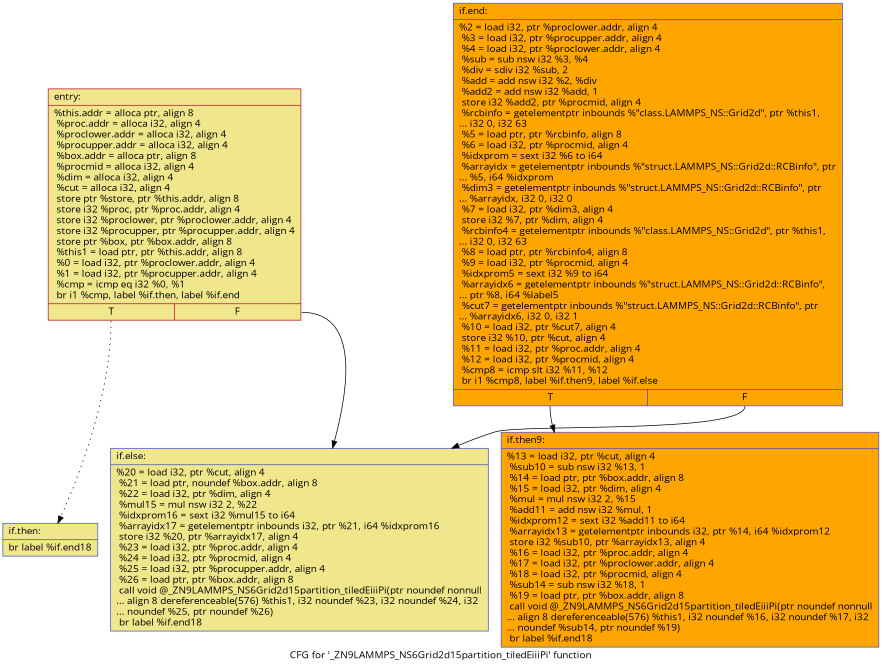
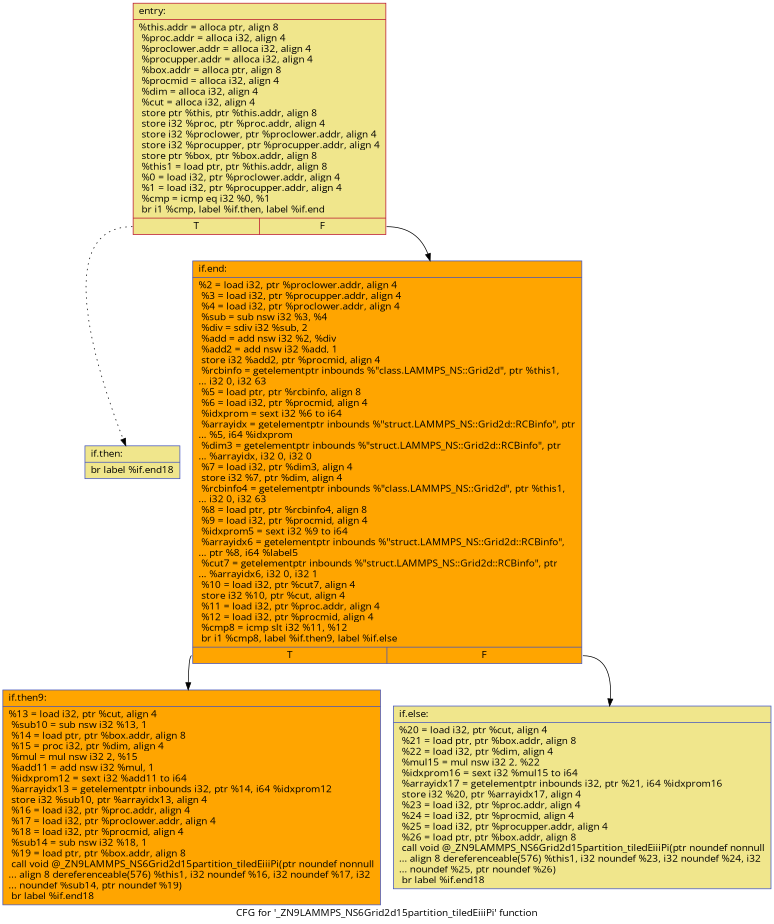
  digraph {
    fontname="Open Sans"
    label="CFG for '_ZN9LAMMPS_NS6Grid2d15partition_tiledEiiiPi' function"
    node [color="#3d50c3ff" fillcolor=khaki fontname="Open Sans" shape=record style=filled]
    edge [fontname="Open Sans" style=solid tailport=s0]
-   n1 [color="#b70d28ff" label="{entry:\l|  %this.addr = alloca ptr, align 8\l  %proc.addr = alloca i32, align 4\l  %proclower.addr = alloca i32, align 4\l  %procupper.addr = alloca i32, align 4\l  %box.addr = alloca ptr, align 8\l  %procmid = alloca i32, align 4\l  %dim = alloca i32, align 4\l  %cut = alloca i32, align 4\l  store ptr %store, ptr %this.addr, align 8\l  store i32 %proc, ptr %proc.addr, align 4\l  store i32 %proclower, ptr %proclower.addr, align 4\l  store i32 %procupper, ptr %procupper.addr, align 4\l  store ptr %box, ptr %box.addr, align 8\l  %this1 = load ptr, ptr %this.addr, align 8\l  %0 = load i32, ptr %proclower.addr, align 4\l  %1 = load i32, ptr %procupper.addr, align 4\l  %cmp = icmp eq i32 %0, %1\l  br i1 %cmp, label %if.then, label %if.end\l|{<s0>T|<s1>F}}"]
+   n1 [color="#b70d28ff" label="{entry:\l|  %this.addr = alloca ptr, align 8\l  %proc.addr = alloca i32, align 4\l  %proclower.addr = alloca i32, align 4\l  %procupper.addr = alloca i32, align 4\l  %box.addr = alloca ptr, align 8\l  %procmid = alloca i32, align 4\l  %dim = alloca i32, align 4\l  %cut = alloca i32, align 4\l  store ptr %this, ptr %this.addr, align 8\l  store i32 %proc, ptr %proc.addr, align 4\l  store i32 %proclower, ptr %proclower.addr, align 4\l  store i32 %procupper, ptr %procupper.addr, align 4\l  store ptr %box, ptr %box.addr, align 8\l  %this1 = load ptr, ptr %this.addr, align 8\l  %0 = load i32, ptr %proclower.addr, align 4\l  %1 = load i32, ptr %procupper.addr, align 4\l  %cmp = icmp eq i32 %0, %1\l  br i1 %cmp, label %if.then, label %if.end\l|{<s0>T|<s1>F}}"]
    n2 [label="{if.then:\l|  br label %if.end18\l}"]
    n3 [fillcolor=orange label="{if.end:\l|  %2 = load i32, ptr %proclower.addr, align 4\l  %3 = load i32, ptr %procupper.addr, align 4\l  %4 = load i32, ptr %proclower.addr, align 4\l  %sub = sub nsw i32 %3, %4\l  %div = sdiv i32 %sub, 2\l  %add = add nsw i32 %2, %div\l  %add2 = add nsw i32 %add, 1\l  store i32 %add2, ptr %procmid, align 4\l  %rcbinfo = getelementptr inbounds %\"class.LAMMPS_NS::Grid2d\", ptr %this1,\l... i32 0, i32 63\l  %5 = load ptr, ptr %rcbinfo, align 8\l  %6 = load i32, ptr %procmid, align 4\l  %idxprom = sext i32 %6 to i64\l  %arrayidx = getelementptr inbounds %\"struct.LAMMPS_NS::Grid2d::RCBinfo\", ptr\l... %5, i64 %idxprom\l  %dim3 = getelementptr inbounds %\"struct.LAMMPS_NS::Grid2d::RCBinfo\", ptr\l... %arrayidx, i32 0, i32 0\l  %7 = load i32, ptr %dim3, align 4\l  store i32 %7, ptr %dim, align 4\l  %rcbinfo4 = getelementptr inbounds %\"class.LAMMPS_NS::Grid2d\", ptr %this1,\l... i32 0, i32 63\l  %8 = load ptr, ptr %rcbinfo4, align 8\l  %9 = load i32, ptr %procmid, align 4\l  %idxprom5 = sext i32 %9 to i64\l  %arrayidx6 = getelementptr inbounds %\"struct.LAMMPS_NS::Grid2d::RCBinfo\",\l... ptr %8, i64 %label5\l  %cut7 = getelementptr inbounds %\"struct.LAMMPS_NS::Grid2d::RCBinfo\", ptr\l... %arrayidx6, i32 0, i32 1\l  %10 = load i32, ptr %cut7, align 4\l  store i32 %10, ptr %cut, align 4\l  %11 = load i32, ptr %proc.addr, align 4\l  %12 = load i32, ptr %procmid, align 4\l  %cmp8 = icmp slt i32 %11, %12\l  br i1 %cmp8, label %if.then9, label %if.else\l|{<s0>T|<s1>F}}"]
-   n4 [fillcolor=orange label="{if.then9:\l|  %13 = load i32, ptr %cut, align 4\l  %sub10 = sub nsw i32 %13, 1\l  %14 = load ptr, ptr %box.addr, align 8\l  %15 = load i32, ptr %dim, align 4\l  %mul = mul nsw i32 2, %15\l  %add11 = add nsw i32 %mul, 1\l  %idxprom12 = sext i32 %add11 to i64\l  %arrayidx13 = getelementptr inbounds i32, ptr %14, i64 %idxprom12\l  store i32 %sub10, ptr %arrayidx13, align 4\l  %16 = load i32, ptr %proc.addr, align 4\l  %17 = load i32, ptr %proclower.addr, align 4\l  %18 = load i32, ptr %procmid, align 4\l  %sub14 = sub nsw i32 %18, 1\l  %19 = load ptr, ptr %box.addr, align 8\l  call void @_ZN9LAMMPS_NS6Grid2d15partition_tiledEiiiPi(ptr noundef nonnull\l... align 8 dereferenceable(576) %this1, i32 noundef %16, i32 noundef %17, i32\l... noundef %sub14, ptr noundef %19)\l  br label %if.end18\l}"]
-   n5 [label="{if.else:\l|  %20 = load i32, ptr %cut, align 4\l  %21 = load ptr, noundef %box.addr, align 8\l  %22 = load i32, ptr %dim, align 4\l  %mul15 = mul nsw i32 2, %22\l  %idxprom16 = sext i32 %mul15 to i64\l  %arrayidx17 = getelementptr inbounds i32, ptr %21, i64 %idxprom16\l  store i32 %20, ptr %arrayidx17, align 4\l  %23 = load i32, ptr %proc.addr, align 4\l  %24 = load i32, ptr %procmid, align 4\l  %25 = load i32, ptr %procupper.addr, align 4\l  %26 = load ptr, ptr %box.addr, align 8\l  call void @_ZN9LAMMPS_NS6Grid2d15partition_tiledEiiiPi(ptr noundef nonnull\l... align 8 dereferenceable(576) %this1, i32 noundef %23, i32 noundef %24, i32\l... noundef %25, ptr noundef %26)\l  br label %if.end18\l}"]
+   n4 [fillcolor=orange label="{if.then9:\l|  %13 = load i32, ptr %cut, align 4\l  %sub10 = sub nsw i32 %13, 1\l  %14 = load ptr, ptr %box.addr, align 8\l  %15 = proc i32, ptr %dim, align 4\l  %mul = mul nsw i32 2, %15\l  %add11 = add nsw i32 %mul, 1\l  %idxprom12 = sext i32 %add11 to i64\l  %arrayidx13 = getelementptr inbounds i32, ptr %14, i64 %idxprom12\l  store i32 %sub10, ptr %arrayidx13, align 4\l  %16 = load i32, ptr %proc.addr, align 4\l  %17 = load i32, ptr %proclower.addr, align 4\l  %18 = load i32, ptr %procmid, align 4\l  %sub14 = sub nsw i32 %18, 1\l  %19 = load ptr, ptr %box.addr, align 8\l  call void @_ZN9LAMMPS_NS6Grid2d15partition_tiledEiiiPi(ptr noundef nonnull\l... align 8 dereferenceable(576) %this1, i32 noundef %16, i32 noundef %17, i32\l... noundef %sub14, ptr noundef %19)\l  br label %if.end18\l}"]
+   n5 [label="{if.else:\l|  %20 = load i32, ptr %cut, align 4\l  %21 = load ptr, ptr %box.addr, align 8\l  %22 = load i32, ptr %dim, align 4\l  %mul15 = mul nsw i32 2, %22\l  %idxprom16 = sext i32 %mul15 to i64\l  %arrayidx17 = getelementptr inbounds i32, ptr %21, i64 %idxprom16\l  store i32 %20, ptr %arrayidx17, align 4\l  %23 = load i32, ptr %proc.addr, align 4\l  %24 = load i32, ptr %procmid, align 4\l  %25 = load i32, ptr %procupper.addr, align 4\l  %26 = load ptr, ptr %box.addr, align 8\l  call void @_ZN9LAMMPS_NS6Grid2d15partition_tiledEiiiPi(ptr noundef nonnull\l... align 8 dereferenceable(576) %this1, i32 noundef %23, i32 noundef %24, i32\l... noundef %25, ptr noundef %26)\l  br label %if.end18\l}"]
    n1 -> n2 [style=dotted]
-   n1 -> n5 [tailport=s1]
+   n1 -> n3 [tailport=s1]
    n3 -> n4
    n3 -> n5 [tailport=s1]
  }
